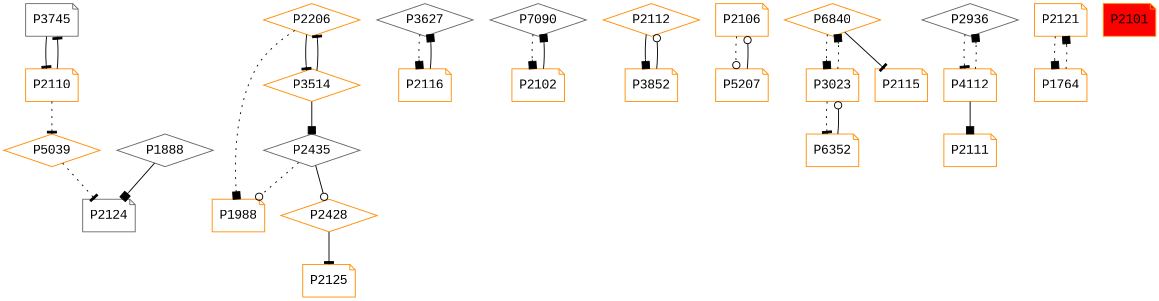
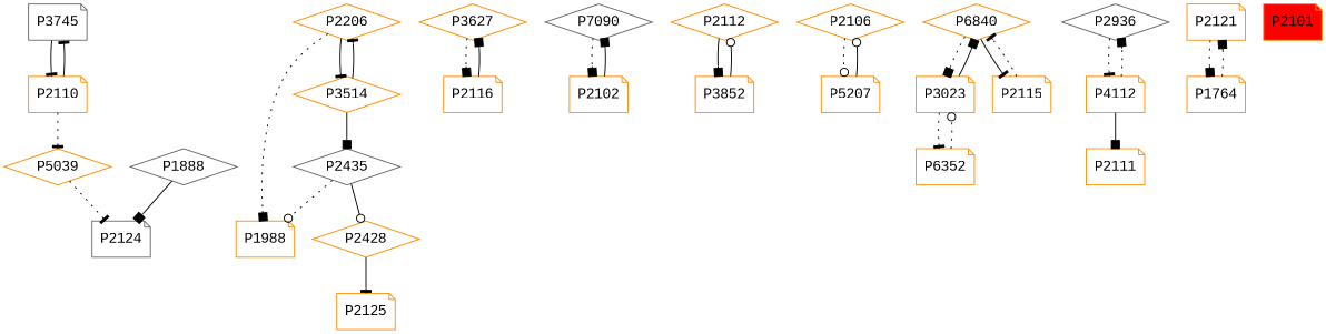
  digraph {
    fontname="Liberation Mono"
    node [color=darkorange fontname="Liberation Mono" shape=note]
    edge [arrowhead=box fontname="Liberation Mono" style=dotted]
    P3745 [color=gray40]
    P2110
    P5039 [shape=diamond]
    P2124 [color=gray40]
    P2206 [shape=diamond]
    P1988
    P3514 [shape=diamond]
    P2435 [color=gray40 shape=diamond]
    P2428 [shape=diamond]
-   P3627 [color=gray40 shape=diamond]
+   P3627 [shape=diamond]
    P2116
    P2125
    P7090 [color=gray40 shape=diamond]
    P2102
    P2112 [shape=diamond]
    P3852
-   P2106
+   P2106 [shape=diamond]
    P5207
    P6840 [shape=diamond]
    P3023
    P2115
    P6352
    P1888 [color=gray40 shape=diamond]
    P2936 [color=gray40 shape=diamond]
    P4112
    P2111
    P2121
    P1764
    P2101 [fillcolor=red style=filled]
    P3745 -> P2110 [arrowhead=tee style=solid]
    P2110 -> P3745 [arrowhead=tee style=solid]
    P2110 -> P5039 [arrowhead=tee]
    P5039 -> P2124 [arrowhead=tee]
    P2206 -> P1988
    P2206 -> P3514 [arrowhead=tee style=solid]
    P3514 -> P2206 [arrowhead=tee style=solid]
    P3514 -> P2435 [style=solid]
    P2435 -> P1988 [arrowhead=odot]
    P2435 -> P2428 [arrowhead=odot style=solid]
    P2428 -> P2125 [arrowhead=tee style=solid]
    P3627 -> P2116
    P2116 -> P3627 [style=solid]
    P7090 -> P2102
    P2102 -> P7090 [style=solid]
    P2112 -> P3852 [style=solid]
    P3852 -> P2112 [arrowhead=odot style=solid]
    P2106 -> P5207 [arrowhead=odot]
    P5207 -> P2106 [arrowhead=odot style=solid]
    P6840 -> P3023
    P6840 -> P2115 [arrowhead=tee style=solid]
-   P3023 -> P6840
+   P3023 -> P6840 [style=solid]
    P3023 -> P6352 [arrowhead=tee]
-   P6352 -> P3023 [arrowhead=odot style=solid]
+   P2115 -> P6840 [arrowhead=tee]
+   P6352 -> P3023 [arrowhead=odot]
    P1888 -> P2124 [style=solid]
    P2936 -> P4112 [arrowhead=tee]
    P4112 -> P2936
    P4112 -> P2111 [style=solid]
    P2121 -> P1764
    P1764 -> P2121
  }
